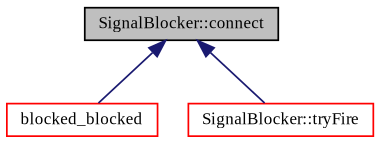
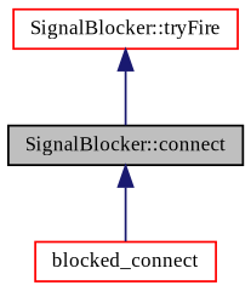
  digraph {
    fontname="Liberation Serif"
    rankdir=TB
    node [color=red fillcolor=white fontname="Liberation Serif" fontsize=10 shape=record style=filled]
    edge [color=midnightblue dir=back fontname="Liberation Serif" fontsize=10 labelfontname=Helvetica labelfontsize=10 style=solid]
    n1 [color=black fillcolor=grey75 fontcolor=black height=0.2 label="SignalBlocker::connect" width=0.4]
-   n2 [height=0.2 label=blocked_blocked width=0.4]
+   n2 [height=0.2 label=blocked_connect width=0.4]
    n3 [height=0.2 label="SignalBlocker::tryFire" width=0.4]
    n1 -> n2
-   n1 -> n3
+   n3 -> n1
  }
